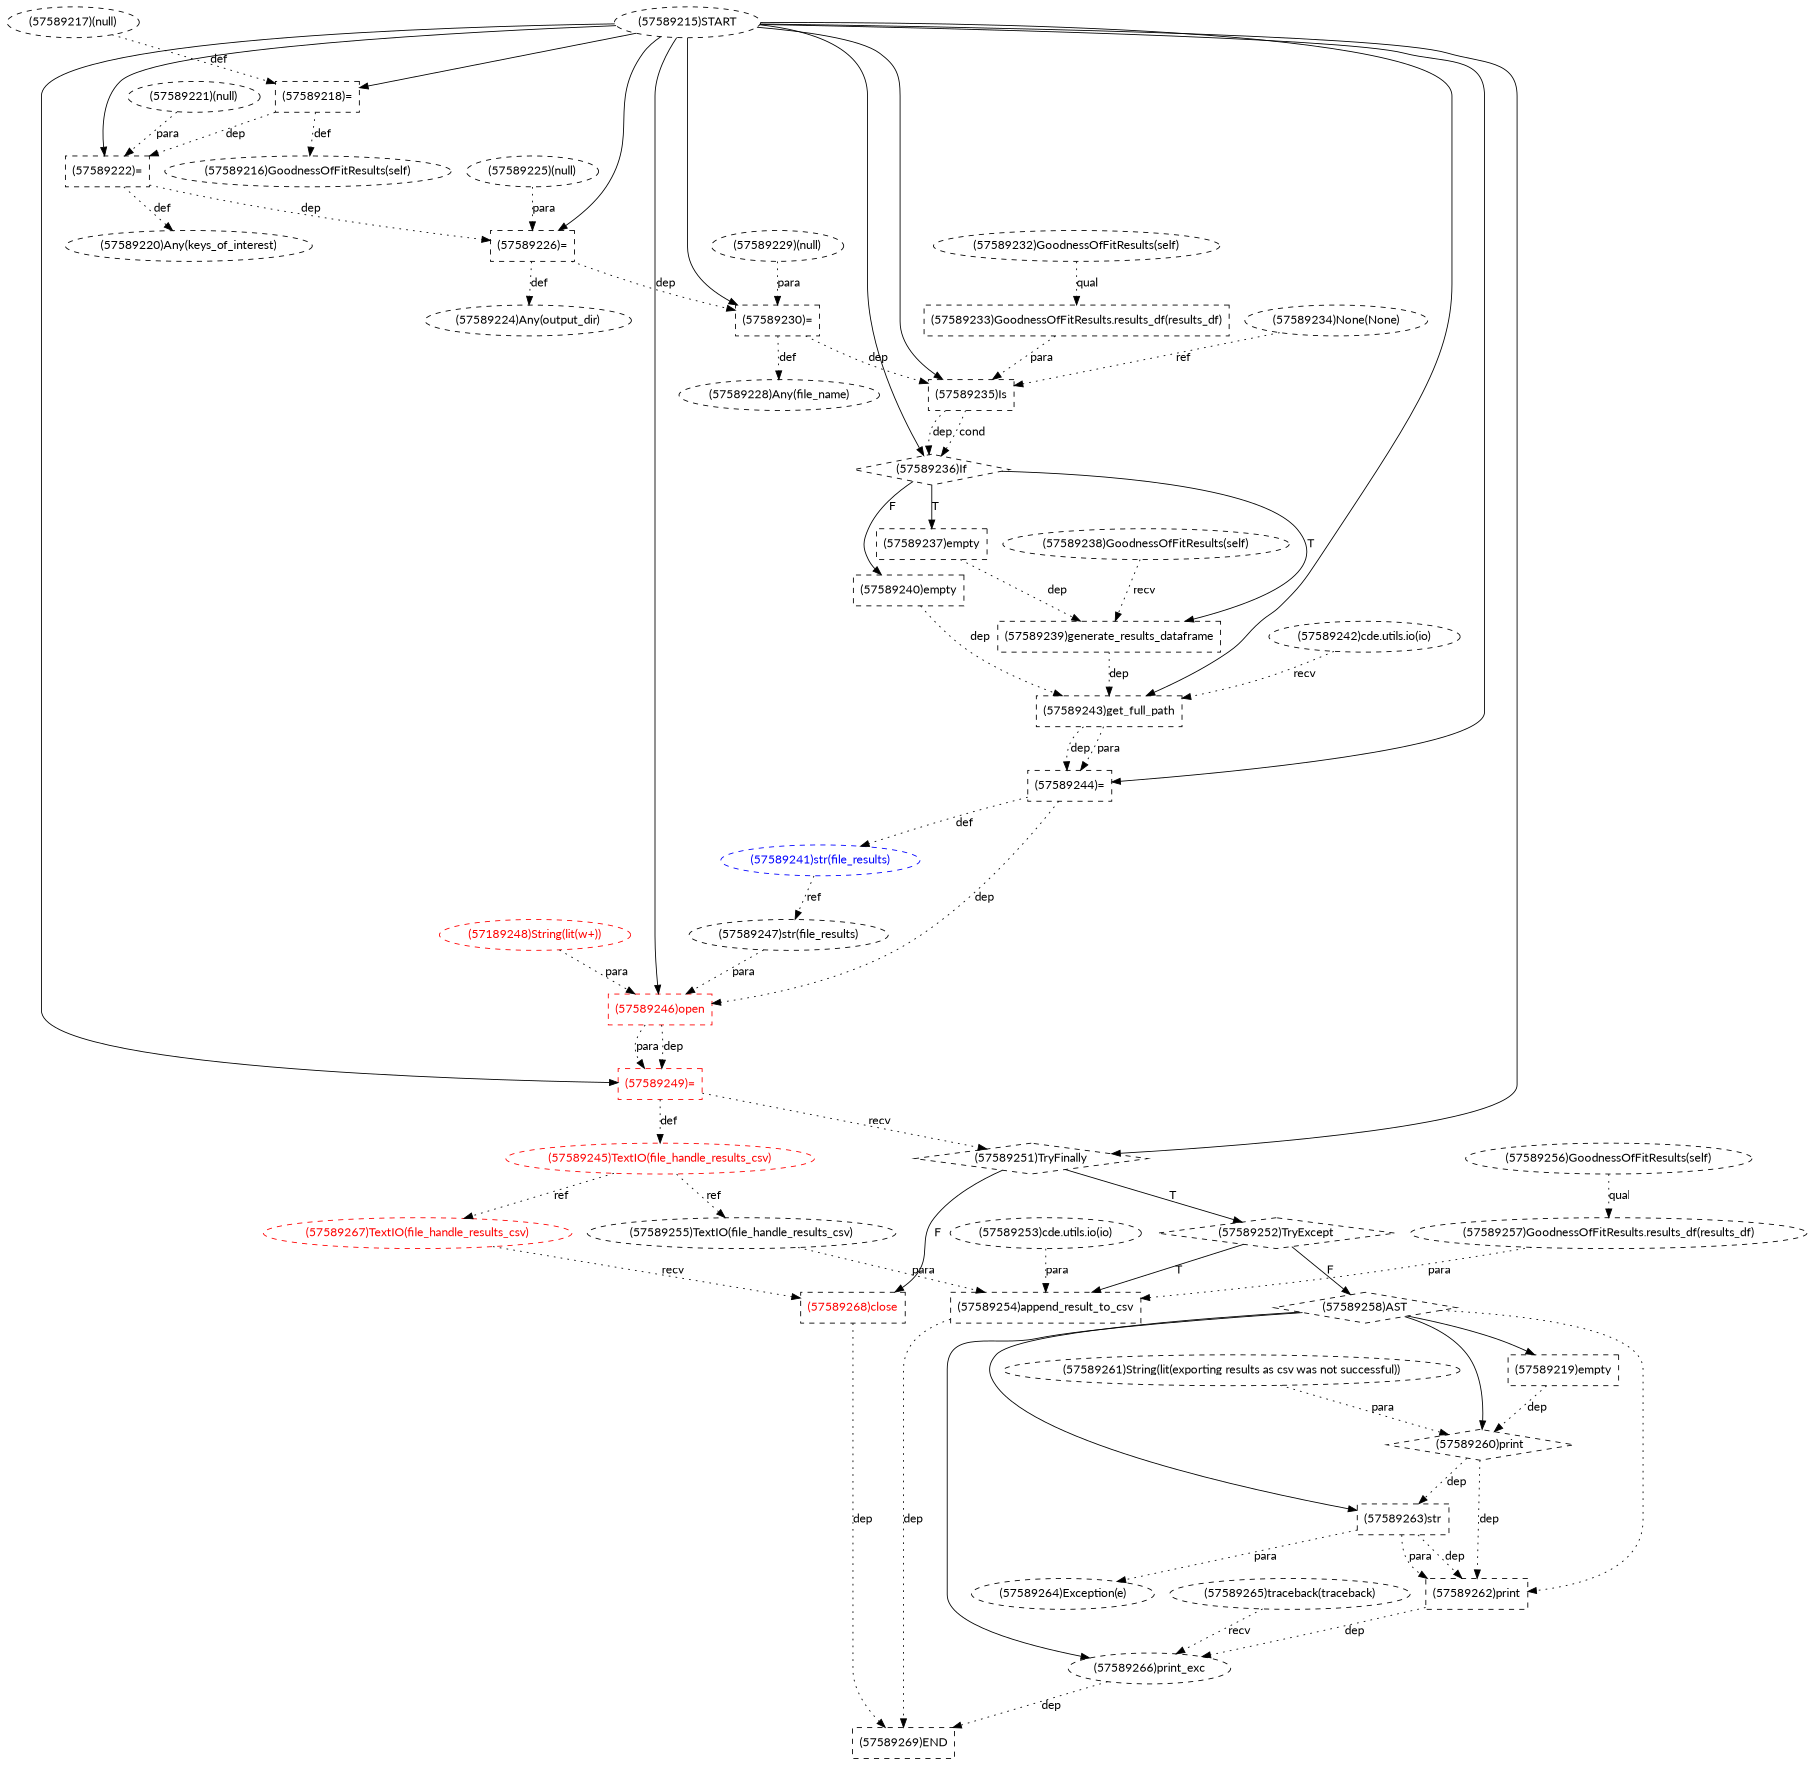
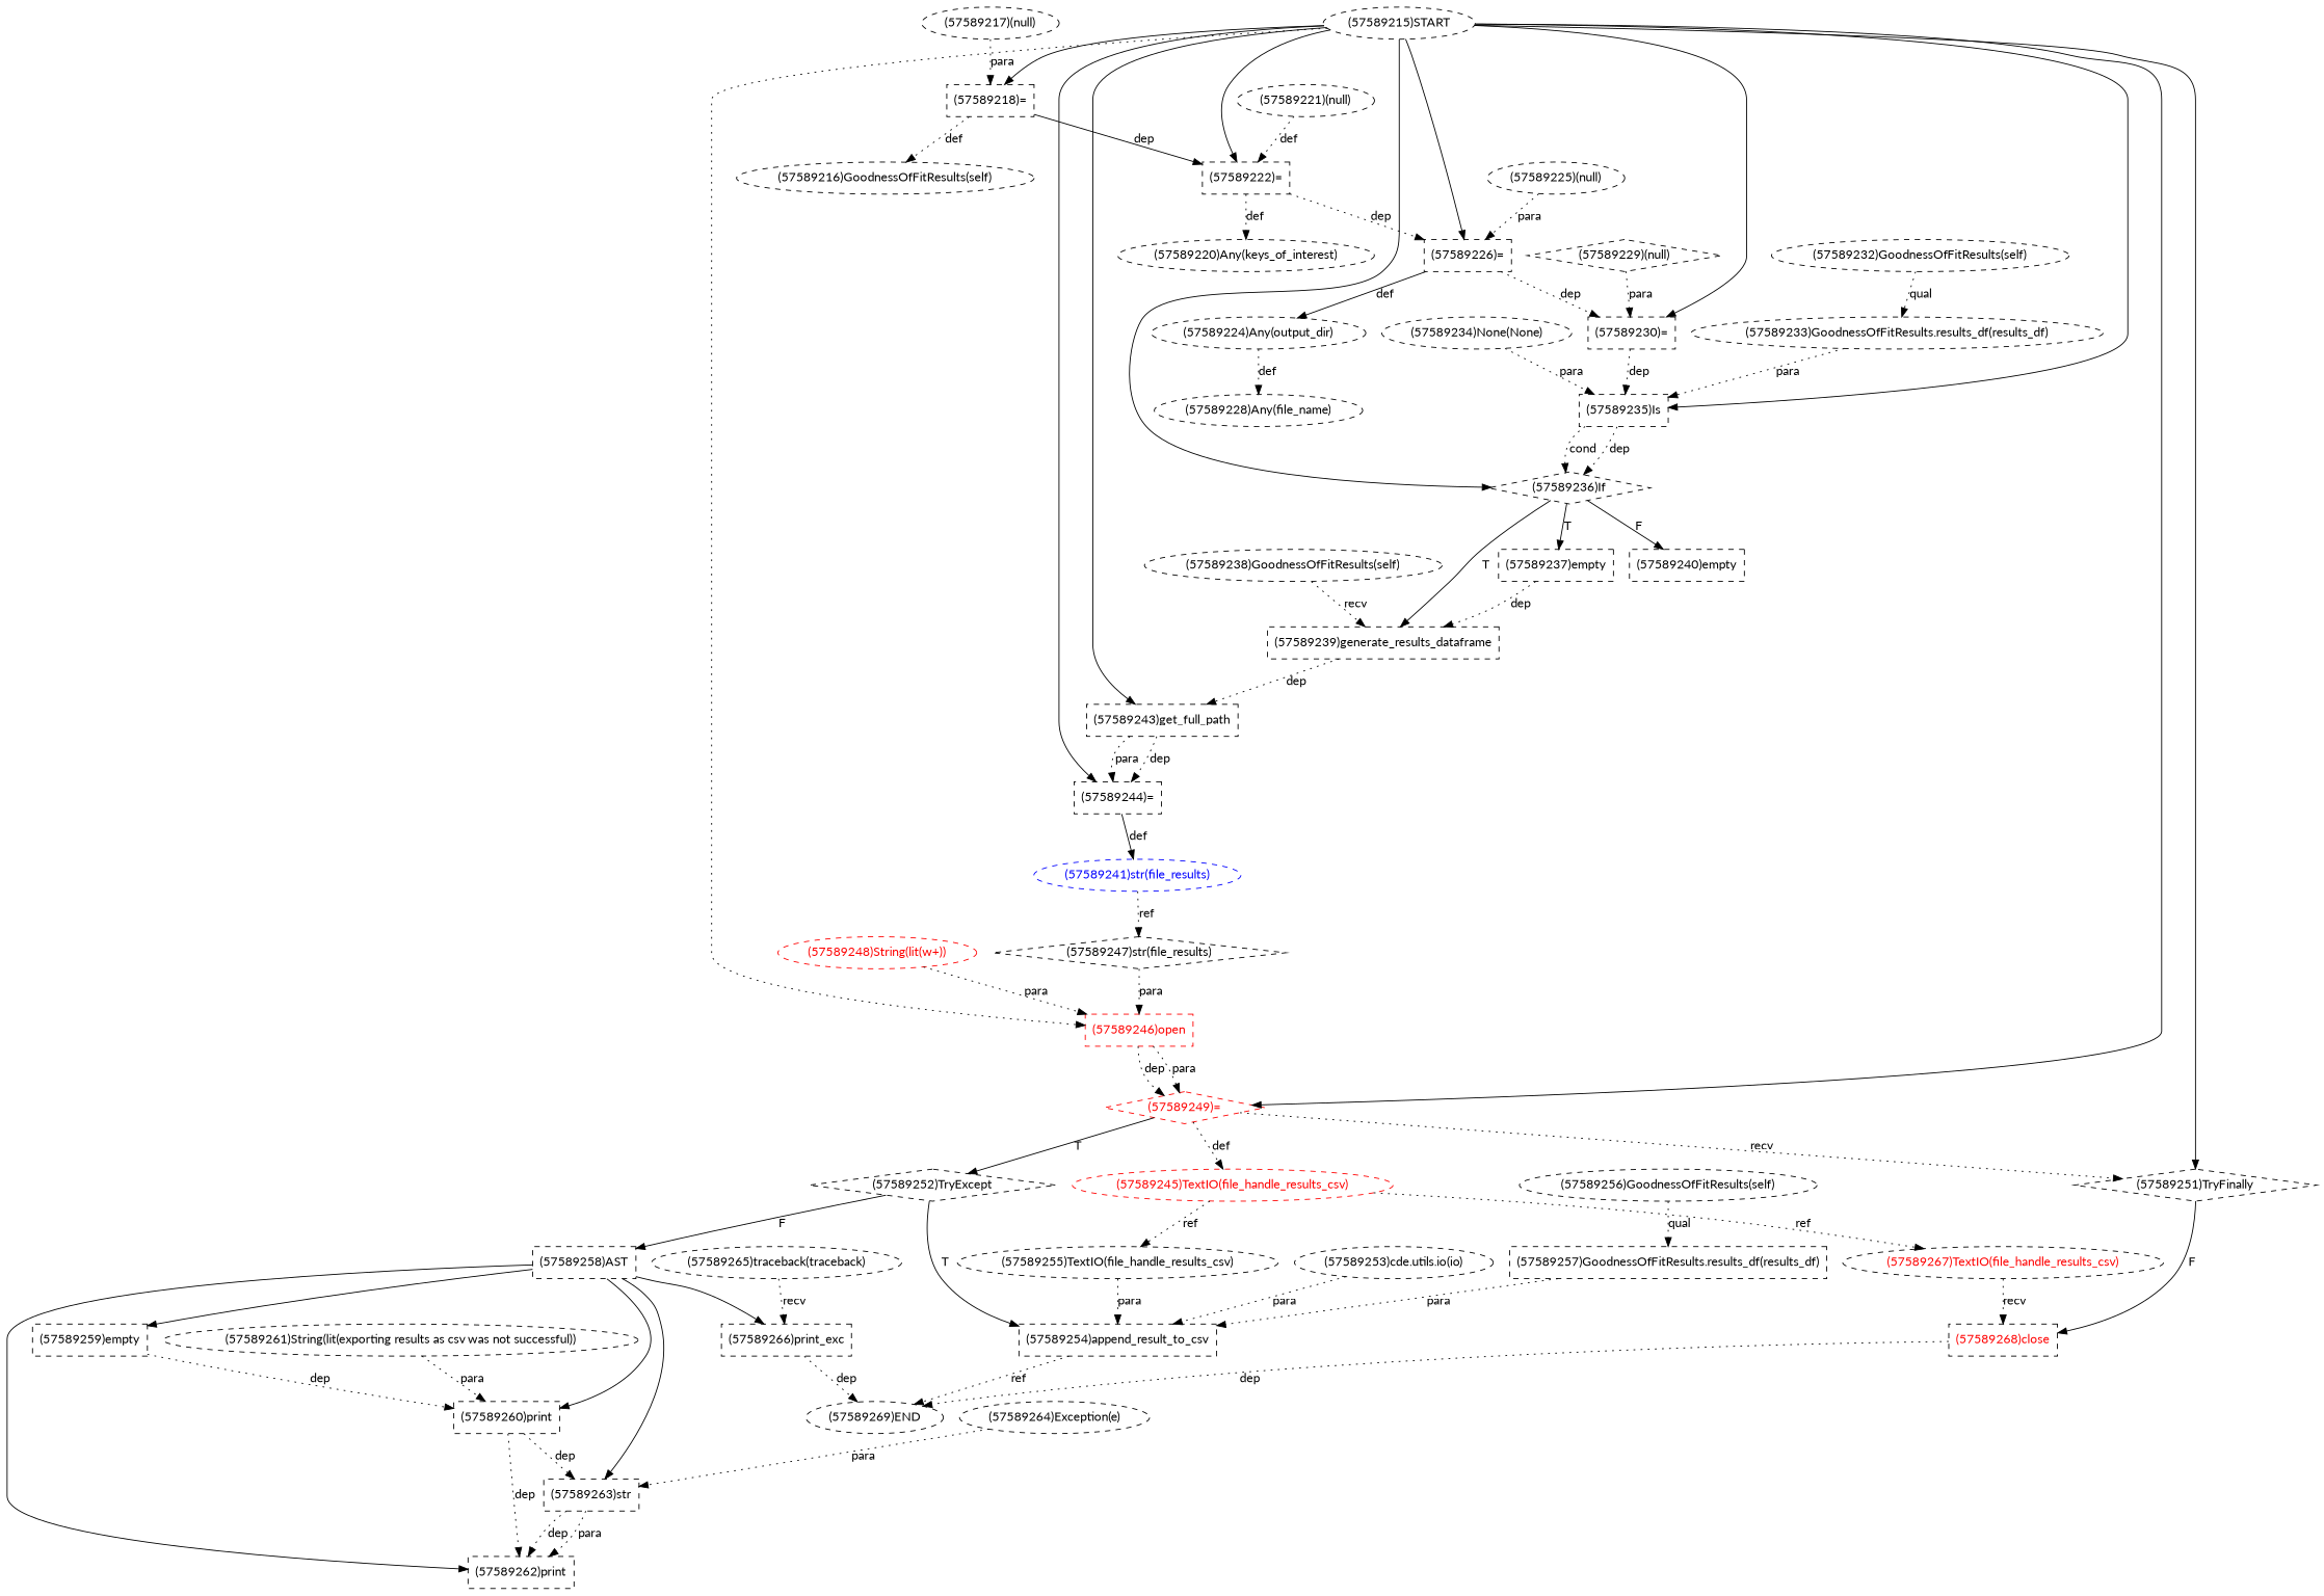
  digraph {
    fontname=Lato
    node [fontname=Lato shape=ellipse style=dashed]
    edge [fontname=Lato style=dotted]
    n1 [label="(57589254)append_result_to_csv" shape=box]
-   n2 [label="(57589269)END" shape=box]
+   n2 [label="(57589269)END" shape=""]
    n3 [label="(57589218)=" shape=box]
    n4 [label="(57589216)GoodnessOfFitResults(self)"]
    n5 [label="(57589222)=" shape=box]
    n6 [label="(57589226)=" shape=box]
    n7 [label="(57589220)Any(keys_of_interest)"]
    n8 [label="(57589243)get_full_path" shape=box]
    n9 [label="(57589244)=" shape=box]
    n10 [color=blue fontcolor=blue label="(57589241)str(file_results)"]
    n11 [color=red fontcolor=red label="(57589246)open" shape=box]
-   n12 [label="(57589247)str(file_results)"]
-   n13 [color=red fontcolor=red label="(57589249)=" shape=box]
-   n14 [color=red fontcolor=red label="(57189248)String(lit(w+))"]
+   n12 [label="(57589247)str(file_results)" shape=diamond]
+   n13 [color=red fontcolor=red label="(57589249)=" shape=diamond]
+   n14 [color=red fontcolor=red label="(57589248)String(lit(w+))"]
    n15 [label="(57589252)TryExcept" shape=diamond]
-   n16 [label="(57589258)AST" shape=diamond]
+   n16 [label="(57589258)AST" shape=box]
    n17 [label="(57589263)str" shape=box]
    n18 [label="(57589262)print" shape=box]
-   n19 [label="(57589260)print" shape=diamond]
-   n20 [label="(57589266)print_exc"]
-   n21 [label="(57589219)empty" shape=box]
+   n19 [label="(57589260)print" shape=box]
+   n20 [label="(57589266)print_exc" shape=box]
+   n21 [label="(57589259)empty" shape=box]
    n22 [label="(57589239)generate_results_dataframe" shape=box]
    n23 [label="(57589253)cde.utils.io(io)"]
    n24 [label="(57589225)(null)"]
    n25 [label="(57589230)=" shape=box]
    n26 [label="(57589224)Any(output_dir)"]
    n27 [label="(57589261)String(lit(exporting results as csv was not successful))"]
    n28 [label="(57589237)empty" shape=box]
-   n29 [label="(57589257)GoodnessOfFitResults.results_df(results_df)"]
+   n29 [label="(57589257)GoodnessOfFitResults.results_df(results_df)" shape=box]
    n30 [label="(57589217)(null)"]
    n31 [label="(57589235)Is" shape=box]
    n32 [label="(57589228)Any(file_name)"]
    n33 [label="(57589236)If" shape=diamond]
-   n34 [color=red fontcolor=red label="(57589267)TextIO(file_handle_results_csv)"]
+   n34 [color=black fontcolor=red label="(57589267)TextIO(file_handle_results_csv)"]
    n35 [color=black fontcolor=red label="(57589268)close" shape=box]
    n36 [label="(57589221)(null)"]
-   n37 [label="(57589229)(null)"]
+   n37 [label="(57589229)(null)" shape=diamond]
    n38 [label="(57589255)TextIO(file_handle_results_csv)"]
    n39 [label="(57589232)GoodnessOfFitResults(self)"]
-   n40 [label="(57589233)GoodnessOfFitResults.results_df(results_df)" shape=box]
+   n40 [label="(57589233)GoodnessOfFitResults.results_df(results_df)"]
    n41 [label="(57589264)Exception(e)"]
    n42 [label="(57589240)empty" shape=box]
    n43 [label="(57589251)TryFinally" shape=diamond]
    n44 [color=red fontcolor=red label="(57589245)TextIO(file_handle_results_csv)"]
    n45 [label="(57589215)START" shape=""]
    n46 [label="(57589265)traceback(traceback)"]
    n47 [label="(57589238)GoodnessOfFitResults(self)"]
-   n48 [label="(57589242)cde.utils.io(io)"]
    n49 [label="(57589256)GoodnessOfFitResults(self)"]
    n50 [label="(57589234)None(None)"]
-   n1 -> n2 [label=dep]
+   n1 -> n2 [label=ref]
    n3 -> n4 [label=def]
-   n3 -> n5 [label=dep]
+   n3 -> n5 [label=dep style=solid]
    n5 -> n6 [label=dep]
    n5 -> n7 [label=def]
    n6 -> n25 [label=dep]
-   n6 -> n26 [label=def]
+   n6 -> n26 [label=def style=solid]
    n8 -> n9 [label=dep]
    n8 -> n9 [label=para]
-   n9 -> n10 [label=def]
-   n9 -> n11 [label=dep]
+   n9 -> n10 [label=def style=solid]
    n10 -> n12 [label=ref]
    n11 -> n13 [label=dep]
    n11 -> n13 [label=para]
    n12 -> n11 [label=para]
    n13 -> n43 [label=recv]
    n13 -> n44 [label=def]
    n14 -> n11 [label=para]
    n15 -> n1 [label=T style=""]
    n15 -> n16 [label=F style=""]
    n16 -> n17 [style=solid]
-   n16 -> n18
+   n16 -> n18 [style=solid]
    n16 -> n19 [style=solid]
    n16 -> n20 [style=solid]
    n16 -> n21 [style=solid]
    n17 -> n18 [label=dep]
    n17 -> n18 [label=para]
-   n18 -> n20 [label=dep]
    n19 -> n17 [label=dep]
    n19 -> n18 [label=dep]
    n20 -> n2 [label=dep]
    n21 -> n19 [label=dep]
    n22 -> n8 [label=dep]
    n23 -> n1 [label=para]
    n24 -> n6 [label=para]
    n25 -> n31 [label=dep]
-   n25 -> n32 [label=def]
+   n26 -> n32 [label=def]
    n27 -> n19 [label=para]
    n28 -> n22 [label=dep]
    n29 -> n1 [label=para]
-   n30 -> n3 [label=def]
+   n30 -> n3 [label=para]
    n31 -> n33 [label=dep]
    n31 -> n33 [label=cond]
    n33 -> n22 [label=T style=""]
    n33 -> n28 [label=T style=""]
    n33 -> n42 [label=F style=""]
    n34 -> n35 [label=recv]
    n35 -> n2 [label=dep]
-   n36 -> n5 [label=para]
+   n36 -> n5 [label=def]
    n37 -> n25 [label=para]
    n38 -> n1 [label=para]
    n39 -> n40 [label=qual]
    n40 -> n31 [label=para]
-   n17 -> n41 [label=para]
-   n42 -> n8 [label=dep]
-   n43 -> n15 [label=T style=""]
+   n41 -> n17 [label=para]
+   n13 -> n15 [label=T style=""]
    n43 -> n35 [label=F style=""]
    n44 -> n34 [label=ref]
    n44 -> n38 [label=ref]
    n45 -> n3 [style=solid]
    n45 -> n5 [style=solid]
    n45 -> n6 [style=solid]
    n45 -> n8 [style=solid]
    n45 -> n9 [style=solid]
-   n45 -> n11 [style=solid]
+   n45 -> n11
    n45 -> n13 [style=solid]
    n45 -> n25 [style=solid]
    n45 -> n31 [style=solid]
    n45 -> n33 [style=solid]
    n45 -> n43 [style=solid]
    n46 -> n20 [label=recv]
    n47 -> n22 [label=recv]
-   n48 -> n8 [label=recv]
    n49 -> n29 [label=qual]
-   n50 -> n31 [label=ref]
+   n50 -> n31 [label=para]
  }
